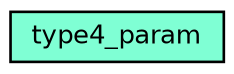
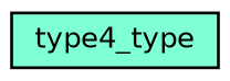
  digraph {
    rankdir=LR
-   n1 [color=black fillcolor=aquamarine fontname=Helvetica fontsize=10 height=0.2 label=type4_param shape=record style=filled width=0.4]
+   n1 [color=black fillcolor=aquamarine fontname=Helvetica fontsize=10 height=0.2 label=type4_type shape=record style=filled width=0.4]
  }
